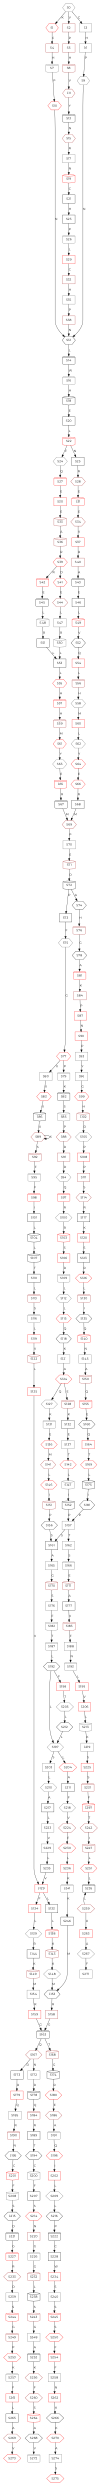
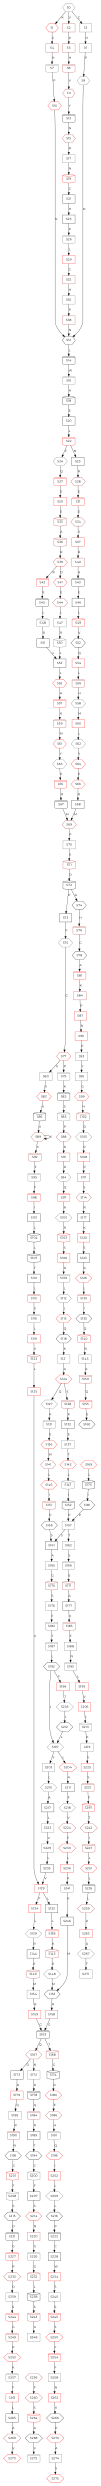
  strict digraph {
    fontname=Montserrat
    node [color=red fontname=Montserrat shape=box]
    edge [fontname=Montserrat]
    S0 [color=gray40 shape=hexagon]
    S1 [shape=hexagon]
    S2 [color=brown]
    S3 [color=gray40]
    S4 [color=brown]
    S5 [color=brown]
    S6 [color=gray40]
    S7 [color=gray40 shape=cylinder]
    S8 [color=brown shape=cylinder]
    S9 [color=gray40 shape=hexagon]
    S10 [shape=hexagon]
    S11 [color=brown shape=hexagon]
    S12 [color=black shape=hexagon]
    S13 [color=black shape=cylinder]
    S14 [color=black shape=cylinder]
    S15 [color=brown shape=hexagon]
    S16 [color=gray40 shape=cylinder]
    S17 [color=gray40]
    S18 [color=black shape=cylinder]
    S19 [shape=cylinder]
    S20 [color=black]
    S21 [color=black]
    S22 [shape=cylinder]
    S23 [color=black]
    S24 [color=gray40 shape=hexagon]
    S25 [color=black]
    S26 [color=gray40 shape=cylinder]
    S27 [shape=cylinder]
    S28 [color=brown shape=hexagon]
    S29
    S30
    S31 [shape=cylinder]
    S32 [color=brown]
    S33 [color=brown shape=cylinder]
    S34 [color=brown shape=hexagon]
    S35 [color=gray40]
    S36 [color=brown shape=cylinder]
    S37
    S38 [color=brown]
    S39 [shape=hexagon]
    S40 [color=brown]
    S41 [shape=hexagon]
    S42 [shape=cylinder]
    S43 [color=black shape=cylinder]
    S44 [color=brown shape=hexagon]
    S45 [color=black shape=cylinder]
    S46 [color=black]
    S47 [color=gray40]
    S48 [color=gray40 shape=cylinder]
    S49 [shape=cylinder]
    S50 [color=gray40 shape=cylinder]
    S51 [color=black]
    S52 [color=black shape=hexagon]
    S53 [color=black]
    S54
    S55 [shape=hexagon]
    S56 [color=brown shape=cylinder]
    S57 [shape=cylinder]
    S58 [color=gray40 shape=hexagon]
    S59 [color=brown shape=cylinder]
    S60
    S61 [shape=hexagon]
    S62 [color=gray40 shape=hexagon]
    S63 [color=gray40 shape=hexagon]
    S64 [shape=hexagon]
    S65 [shape=cylinder]
    S66 [shape=hexagon]
    S67 [color=black shape=cylinder]
    S68 [color=black]
    S69 [color=brown shape=hexagon]
    S70 [color=gray40]
    S71 [color=brown shape=cylinder]
    S72 [color=black shape=cylinder]
    S73 [color=black]
    S74 [color=black shape=hexagon]
    S75 [color=gray40 shape=hexagon]
    S76 [color=brown shape=cylinder]
    S77 [shape=hexagon]
    S78 [color=black shape=hexagon]
    S79 [color=gray40 shape=cylinder]
    S80 [color=gray40]
    S81 [shape=cylinder]
    S82 [color=black shape=cylinder]
    S83 [shape=hexagon]
    S84 [color=brown]
    S85 [color=gray40 shape=cylinder]
    S86 [color=black shape=cylinder]
    S87
    S88 [color=brown shape=hexagon]
    S89 [color=brown shape=hexagon]
    S90
    S91 [color=brown]
    S92 [color=brown shape=cylinder]
    S93 [color=gray40]
    S94 [color=gray40 shape=hexagon]
    S95 [color=gray40 shape=cylinder]
    S96 [color=gray40]
    S97 [shape=cylinder]
    S98 [shape=cylinder]
    S99 [shape=hexagon]
    S100 [color=gray40 shape=hexagon]
    S101 [color=black]
    S102 [color=brown shape=cylinder]
    S103 [shape=cylinder]
    S104 [color=black shape=cylinder]
    S105 [color=gray40 shape=hexagon]
    S106
    S107 [color=black shape=cylinder]
    S108
    S109 [color=gray40 shape=cylinder]
    S110 [color=black]
    S111 [color=brown]
    S112 [color=gray40 shape=hexagon]
    S113 [color=brown shape=cylinder]
    S114 [color=brown shape=hexagon]
    S115 [shape=hexagon]
    S116 [color=gray40 shape=cylinder]
    S117 [color=black]
    S118 [color=black shape=hexagon]
    S119
    S120
    S121 [color=gray40]
    S122 [color=brown shape=cylinder]
    S123 [color=black]
    S124 [shape=hexagon]
    S125
    S126 [shape=hexagon]
    S127 [color=gray40 shape=hexagon]
    S128 [color=brown shape=cylinder]
    S129
    S130 [color=brown shape=cylinder]
    S131 [color=gray40 shape=cylinder]
    S132 [color=black]
    S133 [color=black]
    S134
    S135 [color=black shape=hexagon]
    S136 [shape=hexagon]
    S137 [color=gray40]
    S138 [shape=cylinder]
    S139 [color=gray40 shape=hexagon]
    S140 [shape=cylinder]
    S141 [color=brown shape=hexagon]
    S142 [shape=hexagon]
    S143 [color=brown shape=cylinder]
    S144 [color=black]
    S145 [color=gray40]
    S146 [shape=hexagon]
    S147 [color=gray40 shape=cylinder]
    S148 [color=gray40 shape=hexagon]
    S149 [color=brown shape=cylinder]
    S150 [color=brown shape=cylinder]
    S151 [color=brown shape=cylinder]
    S152 [color=black shape=cylinder]
    S153 [color=black shape=hexagon]
    S154 [color=gray40]
    S155 [shape=cylinder]
    S156 [color=black shape=hexagon]
    S157 [color=gray40]
    S158 [color=brown]
    S159
    S160 [color=black shape=hexagon]
    S161 [color=black]
    S162 [color=gray40]
    S163 [color=black shape=cylinder]
-   S164
    S165 [color=gray40]
    S166 [color=gray40 shape=cylinder]
    S167 [color=brown shape=hexagon]
    S168 [color=brown shape=cylinder]
    S169 [shape=hexagon]
    S170 [color=brown shape=cylinder]
    S171 [color=brown shape=cylinder]
    S172 [color=gray40]
    S173 [color=black]
    S174 [color=black shape=cylinder]
    S175 [color=black shape=cylinder]
    S176 [color=gray40]
    S177 [color=black]
    S178 [color=black shape=cylinder]
    S179
    S180 [shape=hexagon]
    S181 [color=black shape=hexagon]
    S182 [color=gray40 shape=cylinder]
    S183 [color=brown shape=cylinder]
    S184 [color=brown shape=cylinder]
    S185 [color=gray40]
    S186 [color=brown shape=hexagon]
    S187 [color=gray40 shape=cylinder]
    S188 [color=gray40]
    S189 [color=black]
    S190 [color=brown shape=cylinder]
    S191 [color=gray40 shape=cylinder]
    S192 [color=black shape=hexagon]
    S193 [color=gray40 shape=cylinder]
    S194 [color=black shape=hexagon]
    S195 [color=black shape=hexagon]
    S196 [shape=hexagon]
    S197 [color=gray40 shape=hexagon]
    S198
    S199
    S200 [color=gray40 shape=cylinder]
    S201 [shape=cylinder]
    S202
    S203 [color=gray40]
    S204 [shape=hexagon]
    S205 [color=gray40 shape=hexagon]
    S206
    S207 [color=black]
    S208 [color=gray40 shape=cylinder]
    S209 [color=gray40 shape=hexagon]
    S210 [color=gray40 shape=hexagon]
    S211 [color=black]
    S212 [color=black shape=hexagon]
    S213 [color=gray40 shape=cylinder]
    S214 [shape=hexagon]
    S215 [color=black shape=hexagon]
    S216 [color=black shape=hexagon]
    S217 [color=black]
    S218 [color=gray40 shape=hexagon]
    S219 [color=gray40]
    S220 [color=brown]
    S221 [color=black shape=cylinder]
    S222 [color=black shape=cylinder]
    S223 [color=gray40]
    S224 [color=brown shape=hexagon]
    S225
    S226 [color=gray40 shape=cylinder]
    S227 [shape=cylinder]
    S228 [color=black]
    S229 [color=gray40]
    S230 [shape=hexagon]
    S231 [color=brown shape=cylinder]
    S232 [color=brown shape=cylinder]
    S233 [color=brown shape=hexagon]
    S234
    S235 [color=black]
    S236
    n238 [label=S297 shape=cylinder]
    S238 [color=black shape=cylinder]
    S239 [color=gray40]
    S240 [color=gray40]
    S241 [color=gray40 shape=cylinder]
    S242 [color=brown shape=hexagon]
    S243 [color=brown shape=cylinder]
    S244 [shape=cylinder]
    S245 [shape=cylinder]
    S246 [color=black]
    S247 [color=brown shape=cylinder]
    S248 [color=gray40]
    S249 [color=brown shape=cylinder]
    S250 [shape=hexagon]
    S251 [shape=hexagon]
-   S252 [color=black shape=cylinder]
    S253 [shape=hexagon]
    S254 [shape=cylinder]
    S255 [color=black shape=cylinder]
    S256 [color=brown shape=hexagon]
    S257 [color=gray40 shape=cylinder]
    S258 [color=gray40]
    S259 [color=brown shape=hexagon]
    S260 [color=brown shape=hexagon]
    S261
    S262
    S263
    S264 [shape=cylinder]
    S265 [color=black]
    S266 [color=black shape=hexagon]
    S267 [color=gray40 shape=hexagon]
    S268 [color=black shape=hexagon]
    S269 [color=brown shape=hexagon]
    S270 [shape=hexagon]
    S271 [color=gray40]
    S272 [color=gray40 shape=cylinder]
    S273 [shape=hexagon]
    S274 [color=gray40]
    S275 [shape=hexagon]
    S0 -> S1 [label=K]
    S0 -> S2 [label=V]
    S0 -> S3 [label=C]
    S1 -> S4 [label=C]
    S2 -> S5 [label=P]
    S3 -> S6 [label=H]
    S4 -> S7 [label=H]
    S5 -> S8 [label=H]
    S6 -> S9 [label=P]
    S7 -> S10 [label=P]
    S8 -> S11 [label=V]
    S9 -> S12 [label=N]
    S10 -> S12 [label=N]
    S11 -> S13 [label=Y]
    S12 -> S14 [label=L]
    S13 -> S15 [label=N]
    S14 -> S16 [label=W]
    S15 -> S17 [label=R]
    S16 -> S18 [label=H]
    S17 -> S19 [label=N]
    S18 -> S20 [label=E]
    S19 -> S21 [label=C]
    S20 -> S22 [label=L]
    S21 -> S23 [label=H]
    S22 -> S24 [label=F]
    S22 -> S25 [label=N]
    S23 -> S26 [label=P]
    S24 -> S27 [label=Q]
    S25 -> S28 [label=R]
    S26 -> S29 [label=L]
    S27 -> S30 [label=E]
    S28 -> S31 [label=E]
    S29 -> S32 [label=C]
    S30 -> S33 [label=E]
    S31 -> S34 [label=E]
    S32 -> S35 [label=H]
    S33 -> S36 [label=A]
    S34 -> S37 [label=V]
    S35 -> S38 [label=P]
    S36 -> S39 [label=R]
    S37 -> S40 [label=R]
    S38 -> S12 [label=N]
    S39 -> S41 [label=D]
    S39 -> S42 [label=R]
    S40 -> S43 [label=A]
    S41 -> S44 [label=E]
    S42 -> S45 [label=E]
    S43 -> S46 [label=E]
    S44 -> S47 [label=L]
    S45 -> S48 [label=L]
    S46 -> S49 [label=L]
    S47 -> S50 [label=R]
    S48 -> S51 [label=R]
    S49 -> S52 [label=V]
    S50 -> S53 [label=L]
    S51 -> S53 [label=L]
    S52 -> S54 [label=Q]
    S53 -> S55 [label=L]
    S54 -> S56 [label=L]
    S55 -> S57 [label=H]
    S56 -> S58 [label=H]
    S57 -> S59 [label=H]
    S58 -> S60 [label=M]
    S59 -> S61 [label=M]
    S60 -> S62 [label=L]
    S61 -> S63 [label=Y]
    S62 -> S64 [label=Y]
    S63 -> S65 [label=E]
    S64 -> S66 [label=E]
    S65 -> S67 [label=R]
    S66 -> S68 [label=R]
    S67 -> S69 [label=M]
    S68 -> S69 [label=M]
    S69 -> S70 [label=P]
    S70 -> S71 [label=E]
    S71 -> S72 [label=D]
    S72 -> S73 [label=P]
    S72 -> S74 [label=A]
    S73 -> S75 [label=F]
    S74 -> S76 [label=H]
    S75 -> S77 [label=G]
    S76 -> S78 [label=G]
    S77 -> S79 [label=P]
    S77 -> S80 [label=X]
    S78 -> S81 [label=A]
    S79 -> S82 [label=K]
    S80 -> S83 [label=X]
    S81 -> S84 [label=K]
    S82 -> S85 [label=S]
    S83 -> S86 [label=X]
    S84 -> S87 [label=P]
    S85 -> S88 [label=P]
    S86 -> S89 [label=X]
    S87 -> S90 [label=N]
    S88 -> S91 [label=R]
    S89 -> S89 [label=X]
    S89 -> S92 [label=S]
    S90 -> S93 [label=P]
    S91 -> S94 [label=D]
    S92 -> S95 [label=F]
    S93 -> S96 [label=Y]
    S94 -> S97 [label=Q]
    S95 -> S98 [label=F]
    S96 -> S99 [label=G]
    S97 -> S100 [label=R]
    S98 -> S101 [label=I]
    S99 -> S102 [label=H]
    S100 -> S103 [label=R]
    S101 -> S104 [label=L]
    S102 -> S105 [label=D]
    S103 -> S106 [label=S]
    S104 -> S107 [label=L]
    S105 -> S108 [label=P]
    S106 -> S109 [label=R]
    S107 -> S110 [label=T]
    S108 -> S111 [label=P]
    S109 -> S112 [label=L]
    S110 -> S113 [label=L]
    S111 -> S114 [label=S]
    S112 -> S115 [label=L]
    S113 -> S116 [label=S]
    S114 -> S117 [label=R]
    S115 -> S118 [label=Q]
    S116 -> S119 [label=L]
    S117 -> S120 [label=K]
    S118 -> S121 [label=K]
    S119 -> S122 [label=V]
    S120 -> S123 [label=S]
    S121 -> S124 [label=A]
    S122 -> S125 [label=L]
    S123 -> S126 [label=R]
    S124 -> S127 [label=Q]
    S124 -> S128 [label=E]
    S125 -> S129 [label=V]
    S126 -> S130 [label=L]
    S127 -> S131 [label=K]
    S128 -> S132 [label=K]
    S129 -> S133 [label=L]
    S129 -> S134 [label=F]
    S130 -> S135 [label=I]
    S131 -> S136 [label=E]
    S132 -> S137 [label=E]
    S133 -> S138 [label=L]
    S134 -> S139 [label=L]
    S135 -> S140 [label=Q]
    S136 -> S141 [label=M]
    S137 -> S142 [label=T]
    S138 -> S143 [label=K]
    S139 -> S144 [label=R]
    S140 -> S145 [label=N]
    S141 -> S146 [label=L]
    S142 -> S147 [label=L]
    S143 -> S148 [label=K]
    S144 -> S149 [label=K]
    S145 -> S150 [label=A]
    S146 -> S151 [label=I]
    S147 -> S152 [label=I]
    S148 -> S153 [label=M]
    S149 -> S154 [label=M]
    S150 -> S155 [label=Q]
    S151 -> S156 [label=P]
    S152 -> S157 [label=P]
    S153 -> S158 [label=R]
    S154 -> S159 [label=R]
    S155 -> S160 [label=E]
    S156 -> S161 [label=S]
    S157 -> S161 [label=S]
    S157 -> S162 [label=T]
    S158 -> S163 [label=G]
    S159 -> S163 [label=G]
-   S160 -> S164 [label=Q]
    S161 -> S165 [label=A]
    S162 -> S166 [label=S]
    S163 -> S167 [label=Q]
    S163 -> S168 [label=T]
-   S164 -> S169 [label=T]
    S165 -> S170 [label=G]
    S166 -> S171 [label=E]
    S167 -> S172 [label=N]
    S167 -> S173 [label=D]
    S168 -> S174 [label=G]
    S169 -> S175 [label=L]
    S170 -> S176 [label=S]
    S171 -> S177 [label=A]
    S172 -> S178 [label=R]
    S173 -> S179 [label=R]
    S174 -> S180 [label=R]
    S175 -> S181 [label=I]
    S176 -> S182 [label=F]
    S177 -> S183 [label=V]
    S178 -> S184 [label=Q]
    S179 -> S185 [label=Q]
    S180 -> S186 [label=E]
    S181 -> S157 [label=P]
    S182 -> S187 [label=T]
    S183 -> S188 [label=F]
    S184 -> S189 [label=R]
    S185 -> S190 [label=R]
    S186 -> S191 [label=A]
    S187 -> S192 [label=L]
    S188 -> S193 [label=N]
    S189 -> S194 [label=T]
    S190 -> S195 [label=N]
    S191 -> S196 [label=Q]
    S192 -> S197 [label=L]
    S192 -> S198 [label=F]
    S193 -> S199 [label=L]
    S194 -> S200 [label=C]
    S195 -> S201 [label=C]
    S196 -> S202 [label=I]
    S197 -> S203 [label=S]
    S197 -> S204 [label=L]
    S198 -> S205 [label=T]
    S199 -> S206 [label=V]
    S200 -> S207 [label=F]
    S201 -> S208 [label=F]
    S202 -> S209 [label=L]
    S203 -> S210 [label=L]
    S204 -> S211 [label=A]
    S205 -> S212 [label=L]
    S206 -> S213 [label=L]
    S207 -> S214 [label=S]
    S208 -> S215 [label=S]
    S209 -> S216 [label=L]
    S210 -> S217 [label=A]
    S211 -> S218 [label=F]
    S212 -> S197 [label=L]
    S213 -> S219 [label=K]
    S214 -> S220 [label=N]
    S215 -> S221 [label=D]
    S216 -> S222 [label=P]
    S217 -> S223 [label=L]
    S218 -> S224 [label=V]
    S219 -> S225 [label=S]
    S220 -> S226 [label=G]
    S221 -> S227 [label=G]
    S222 -> S228 [label=C]
    S223 -> S229 [label=V]
    S224 -> S230 [label=F]
    S225 -> S231 [label=S]
    S226 -> S232 [label=G]
    S227 -> S233 [label=R]
    S228 -> S234 [label=W]
    S229 -> S235 [label=L]
    S230 -> S236 [label=L]
    S231 -> n238 [label=F]
    S232 -> S238 [label=L]
    S233 -> S239 [label=D]
    S234 -> S240 [label=S]
    S235 -> S129 [label=V]
    S236 -> S241 [label=K]
    n238 -> S242 [label=T]
    S238 -> S243 [label=S]
    S239 -> S244 [label=S]
    S240 -> S245 [label=S]
    S241 -> S246 [label=K]
    S242 -> S247 [label=I]
    S243 -> S248 [label=G]
    S244 -> S249 [label=G]
    S245 -> S250 [label=S]
    S246 -> S153 [label=M]
    S247 -> S251 [label=L]
-   S248 -> S252 [label=A]
    S249 -> S253 [label=P]
    S250 -> S254 [label=F]
    S251 -> S255 [label=L]
-   S252 -> S256 [label=K]
    S253 -> S257 [label=K]
    S254 -> S258 [label=F]
-   S259 -> S255 [label=L]
+   S255 -> S259 [label=L]
    S256 -> S260 [label=F]
    S257 -> S261 [label=F]
    S258 -> S262 [label=N]
    S259 -> S263 [label=K]
    S260 -> S264 [label=S]
    S261 -> S265 [label=L]
    S262 -> S266 [label=K]
    S263 -> S267 [label=A]
    S264 -> S268 [label=A]
    S265 -> S269 [label=A]
    S266 -> S270 [label=K]
    S267 -> S271 [label=F]
    S268 -> S272 [label=V]
    S269 -> S273 [label=V]
    S270 -> S274 [label=A]
    S274 -> S275 [label=S]
  }
